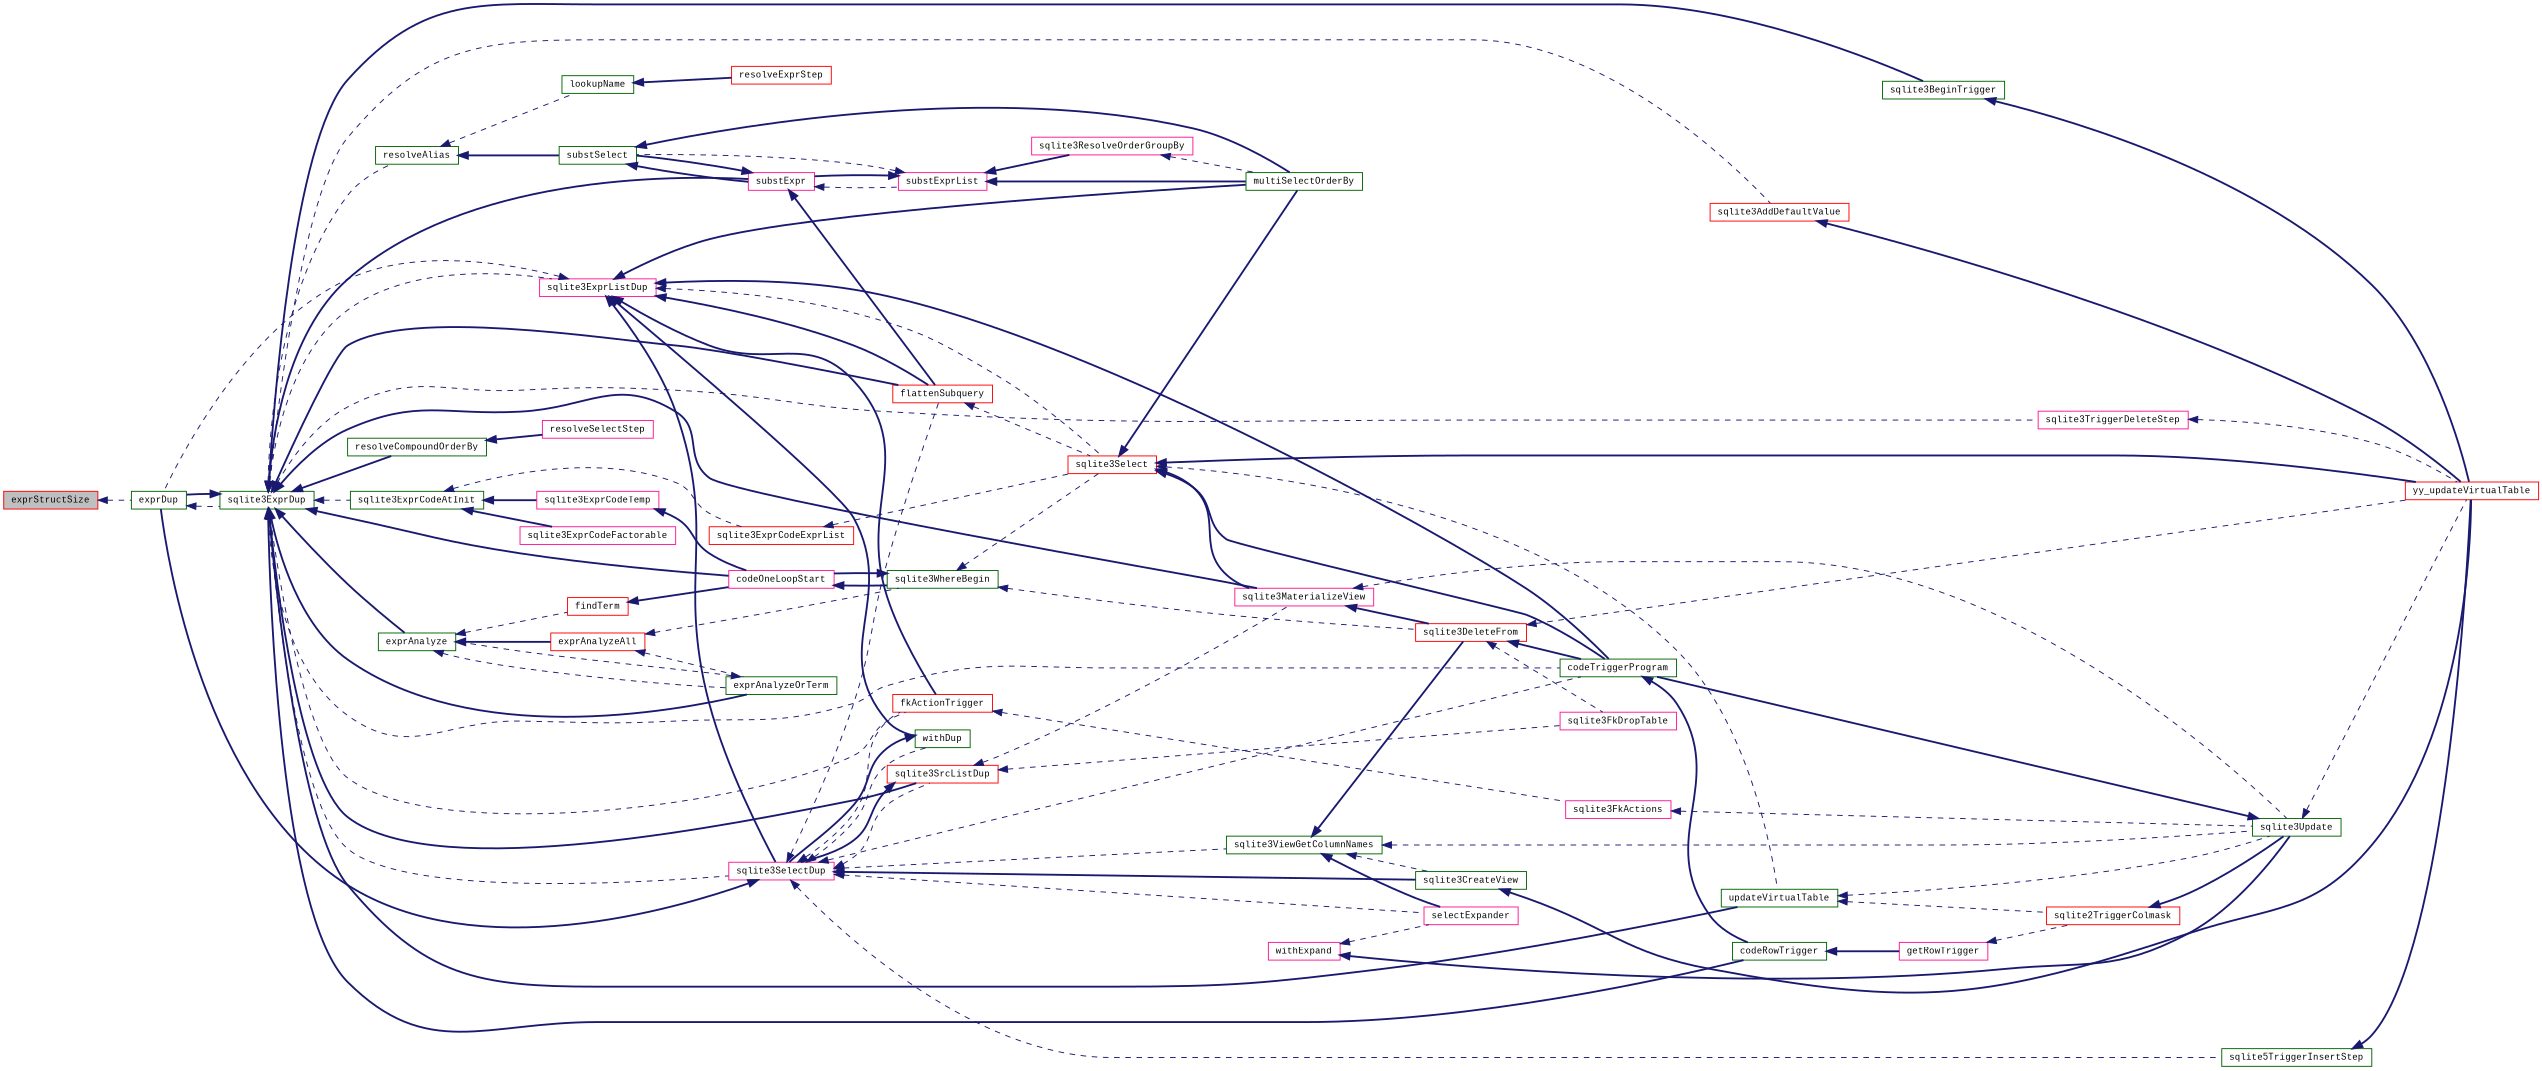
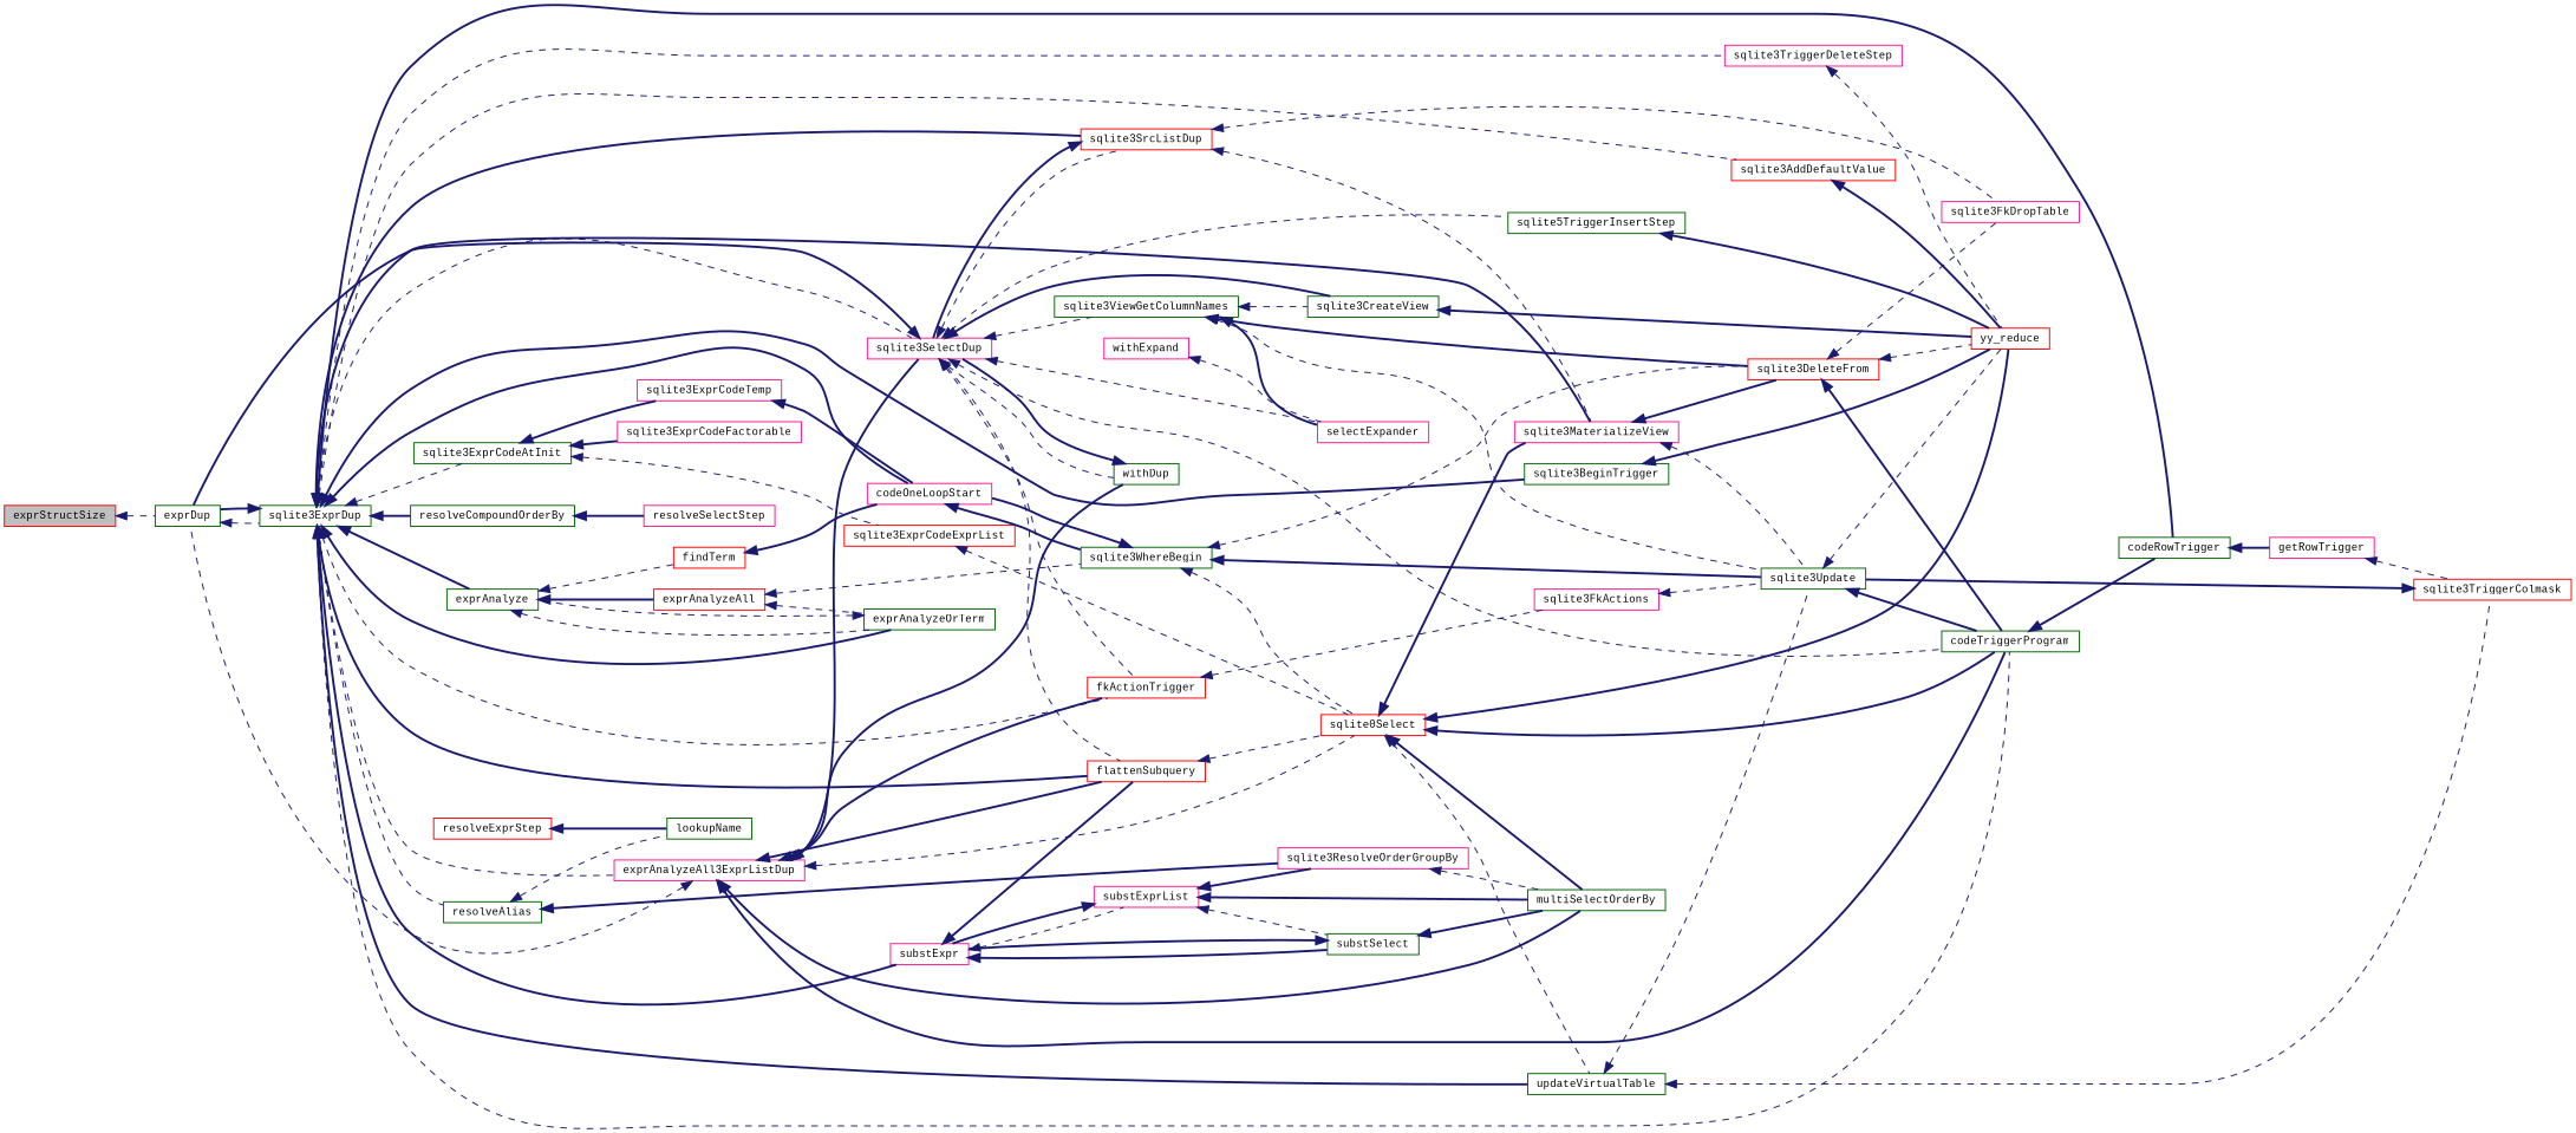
  digraph {
    fontname="Liberation Mono"
    rankdir=LR
    node [color=darkgreen fillcolor=white fontname="Liberation Mono" fontsize=10 shape=record style=filled]
    edge [color=midnightblue dir=back fontname="Liberation Mono" fontsize=10 labelfontname=FreeSans labelfontsize=10 style=bold]
    n1 [color=red fillcolor=grey75 fontcolor=black height=0.2 label=exprStructSize width=0.4]
    n2 [height=0.2 label=exprDup width=0.4]
    n3 [height=0.2 label=sqlite3ExprDup width=0.4]
    n4 [height=0.2 label=resolveAlias width=0.4]
    n5 [height=0.2 label=resolveCompoundOrderBy width=0.4]
-   n6 [color=deeppink height=0.2 label=sqlite3ExprListDup width=0.4]
+   n6 [color=deeppink height=0.2 label=exprAnalyzeAll3ExprListDup width=0.4]
    n7 [color=deeppink height=0.2 label=sqlite3SelectDup width=0.4]
    n8 [color=red height=0.2 label=sqlite3SrcListDup width=0.4]
    n9 [color=deeppink height=0.2 label=sqlite3MaterializeView width=0.4]
    n10 [height=0.2 label=codeTriggerProgram width=0.4]
    n11 [height=0.2 label=codeRowTrigger width=0.4]
    n12 [color=red height=0.2 label=fkActionTrigger width=0.4]
    n13 [color=red height=0.2 label=flattenSubquery width=0.4]
    n14 [height=0.2 label=updateVirtualTable width=0.4]
    n15 [height=0.2 label=sqlite3ExprCodeAtInit width=0.4]
    n16 [color=deeppink height=0.2 label=codeOneLoopStart width=0.4]
    n17 [color=red height=0.2 label=sqlite3AddDefaultValue width=0.4]
    n18 [color=deeppink height=0.2 label=substExpr width=0.4]
    n19 [height=0.2 label=sqlite3BeginTrigger width=0.4]
    n20 [color=deeppink height=0.2 label=sqlite3TriggerDeleteStep width=0.4]
    n21 [height=0.2 label=exprAnalyzeOrTerm width=0.4]
    n22 [height=0.2 label=exprAnalyze width=0.4]
    n23 [height=0.2 label=lookupName width=0.4]
    n24 [color=deeppink height=0.2 label=sqlite3ResolveOrderGroupBy width=0.4]
    n25 [color=deeppink height=0.2 label=resolveSelectStep width=0.4]
    n26 [height=0.2 label=multiSelectOrderBy width=0.4]
    n27 [height=0.2 label=withDup width=0.4]
-   n28 [color=red height=0.2 label=sqlite3Select width=0.4]
+   n28 [color=red height=0.2 label=sqlite0Select width=0.4]
    n29 [height=0.2 label=sqlite3CreateView width=0.4]
    n30 [height=0.2 label=sqlite3ViewGetColumnNames width=0.4]
    n31 [color=deeppink height=0.2 label=selectExpander width=0.4]
    n32 [height=0.2 label=sqlite5TriggerInsertStep width=0.4]
    n33 [color=deeppink height=0.2 label=sqlite3FkDropTable width=0.4]
    n34 [color=red height=0.2 label=sqlite3DeleteFrom width=0.4]
    n35 [height=0.2 label=sqlite3Update width=0.4]
    n36 [color=deeppink height=0.2 label=getRowTrigger width=0.4]
    n37 [color=deeppink height=0.2 label=sqlite3FkActions width=0.4]
-   n38 [color=red height=0.2 label=sqlite2TriggerColmask width=0.4]
+   n38 [color=red height=0.2 label=sqlite3TriggerColmask width=0.4]
    n39 [color=deeppink height=0.2 label=sqlite3ExprCodeTemp width=0.4]
    n40 [color=deeppink height=0.2 label=sqlite3ExprCodeFactorable width=0.4]
    n41 [color=red height=0.2 label=sqlite3ExprCodeExprList width=0.4]
    n42 [height=0.2 label=sqlite3WhereBegin width=0.4]
-   n43 [color=red height=0.2 label=yy_updateVirtualTable width=0.4]
+   n43 [color=red height=0.2 label=yy_reduce width=0.4]
    n44 [color=deeppink height=0.2 label=substExprList width=0.4]
    n45 [height=0.2 label=substSelect width=0.4]
    n46 [color=red height=0.2 label=findTerm width=0.4]
    n47 [color=red height=0.2 label=exprAnalyzeAll width=0.4]
    n48 [color=red height=0.2 label=resolveExprStep width=0.4]
    n49 [color=deeppink height=0.2 label=withExpand width=0.4]
    n1 -> n2 [style=dashed]
    n2 -> n3 [style=dashed]
    n3 -> n2
    n3 -> n4 [style=dashed]
    n3 -> n5
    n3 -> n6 [style=dashed]
    n3 -> n7 [style=dashed]
    n3 -> n8
    n3 -> n9
    n3 -> n10 [style=dashed]
    n3 -> n11
    n3 -> n12 [style=dashed]
    n3 -> n13
    n3 -> n14
    n3 -> n15 [style=dashed]
    n3 -> n16
    n3 -> n17 [style=dashed]
    n3 -> n18
    n3 -> n19
    n3 -> n20 [style=dashed]
    n3 -> n21
    n3 -> n22
    n4 -> n23 [style=dashed]
-   n4 -> n45
+   n4 -> n24
    n5 -> n25
    n6 -> n2 [style=dashed]
    n6 -> n7
    n6 -> n10
    n6 -> n12
    n6 -> n13
    n6 -> n26
    n6 -> n27
    n6 -> n28 [style=dashed]
    n7 -> n2
    n7 -> n8 [style=dashed]
    n7 -> n10 [style=dashed]
    n7 -> n12 [style=dashed]
    n7 -> n13 [style=dashed]
    n7 -> n27 [style=dashed]
    n7 -> n29
    n7 -> n30 [style=dashed]
    n7 -> n31 [style=dashed]
    n7 -> n32 [style=dashed]
    n8 -> n7
    n8 -> n9 [style=dashed]
    n8 -> n33 [style=dashed]
    n9 -> n34
    n9 -> n35 [style=dashed]
    n10 -> n11
    n11 -> n36
    n12 -> n37 [style=dashed]
    n13 -> n28 [style=dashed]
    n14 -> n35 [style=dashed]
    n14 -> n38 [style=dashed]
    n15 -> n39
    n15 -> n40
    n15 -> n41 [style=dashed]
    n16 -> n42
    n17 -> n43
    n18 -> n13
    n18 -> n44 [style=dashed]
    n18 -> n45
    n19 -> n43
    n20 -> n43 [style=dashed]
    n21 -> n22 [style=dashed]
    n22 -> n21 [style=dashed]
    n22 -> n46 [style=dashed]
    n22 -> n47
-   n23 -> n48
+   n48 -> n23
    n24 -> n26 [style=dashed]
    n27 -> n7
    n28 -> n9
    n28 -> n10
    n28 -> n14 [style=dashed]
    n28 -> n26
    n28 -> n43
    n29 -> n43
    n30 -> n29 [style=dashed]
    n30 -> n31
    n30 -> n34
    n30 -> n35 [style=dashed]
    n32 -> n43
    n34 -> n10
    n34 -> n33 [style=dashed]
    n34 -> n43 [style=dashed]
    n35 -> n10
    n35 -> n43 [style=dashed]
    n36 -> n38 [style=dashed]
    n37 -> n35 [style=dashed]
    n38 -> n35
    n39 -> n16
    n41 -> n28 [style=dashed]
    n42 -> n16
    n42 -> n28 [style=dashed]
    n42 -> n34 [style=dashed]
-   n49 -> n35
+   n42 -> n35
    n44 -> n18
    n44 -> n24
    n44 -> n26
    n44 -> n45 [style=dashed]
    n45 -> n18
    n45 -> n26
    n46 -> n16
    n47 -> n21 [style=dashed]
    n47 -> n42 [style=dashed]
    n49 -> n31 [style=dashed]
  }
